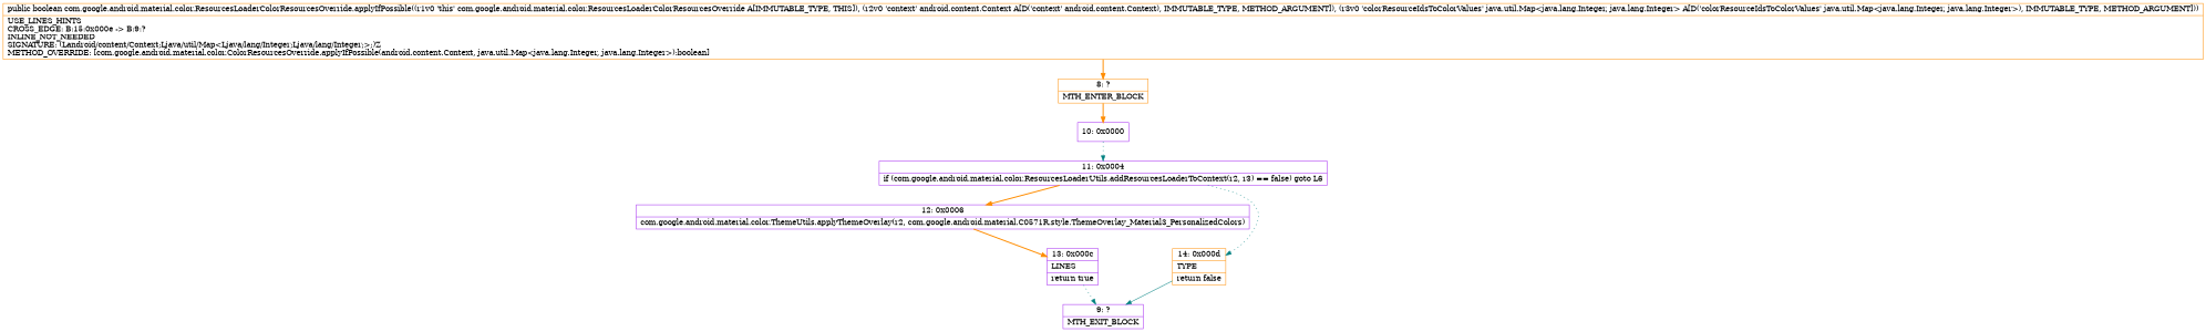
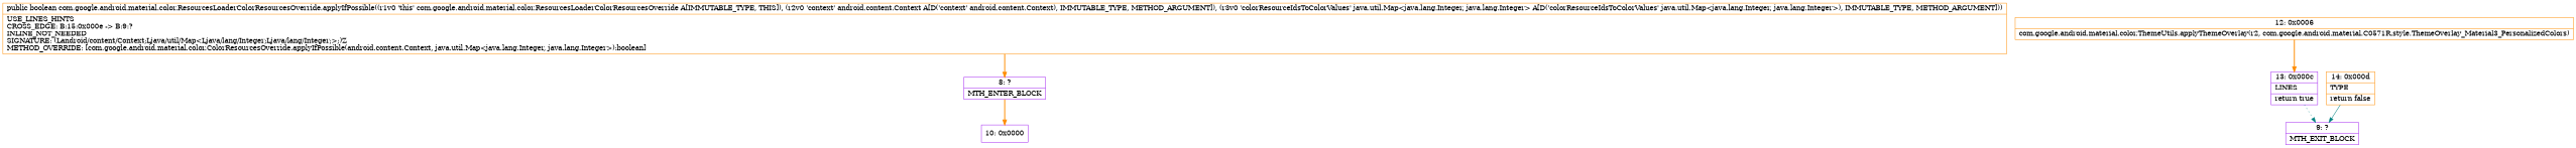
  digraph {
    node [color=purple shape=record]
    edge [color=darkorange style=bold]
-   n1 [color=darkorange label="{8\:\ ?|MTH_ENTER_BLOCK\l}"]
+   n1 [label="{8\:\ ?|MTH_ENTER_BLOCK\l}"]
    n2 [label="{10\:\ 0x0000}"]
-   n3 [label="{11\:\ 0x0004|if (com.google.android.material.color.ResourcesLoaderUtils.addResourcesLoaderToContext(r2, r3) == false) goto L6\l}"]
-   n4 [label="{12\:\ 0x0006|com.google.android.material.color.ThemeUtils.applyThemeOverlay(r2, com.google.android.material.C0571R.style.ThemeOverlay_Material3_PersonalizedColors)\l}"]
+   n4 [color=darkorange label="{12\:\ 0x0006|com.google.android.material.color.ThemeUtils.applyThemeOverlay(r2, com.google.android.material.C0571R.style.ThemeOverlay_Material3_PersonalizedColors)\l}"]
    n5 [color=darkorange label="{14\:\ 0x000d|TYPE\l|return false\l}"]
    n6 [label="{13\:\ 0x000c|LINES\l|return true\l}"]
    n7 [label="{9\:\ ?|MTH_EXIT_BLOCK\l}"]
    n8 [color=darkorange label="{public boolean com.google.android.material.color.ResourcesLoaderColorResourcesOverride.applyIfPossible((r1v0 'this' com.google.android.material.color.ResourcesLoaderColorResourcesOverride A[IMMUTABLE_TYPE, THIS]), (r2v0 'context' android.content.Context A[D('context' android.content.Context), IMMUTABLE_TYPE, METHOD_ARGUMENT]), (r3v0 'colorResourceIdsToColorValues' java.util.Map\<java.lang.Integer, java.lang.Integer\> A[D('colorResourceIdsToColorValues' java.util.Map\<java.lang.Integer, java.lang.Integer\>), IMMUTABLE_TYPE, METHOD_ARGUMENT]))  | USE_LINES_HINTS\lCROSS_EDGE: B:15:0x000e \-\> B:9:?\lINLINE_NOT_NEEDED\lSIGNATURE: (Landroid\/content\/Context;Ljava\/util\/Map\<Ljava\/lang\/Integer;Ljava\/lang\/Integer;\>;)Z\lMETHOD_OVERRIDE: [com.google.android.material.color.ColorResourcesOverride.applyIfPossible(android.content.Context, java.util.Map\<java.lang.Integer, java.lang.Integer\>):boolean]\l}"]
    n1 -> n2
-   n2 -> n3 [color=teal style=dotted]
-   n3 -> n4
-   n3 -> n5 [color=teal style=dotted]
    n4 -> n6
    n5 -> n7 [color=teal style=solid]
    n6 -> n7 [color=teal style=dotted]
    n8 -> n1
  }
